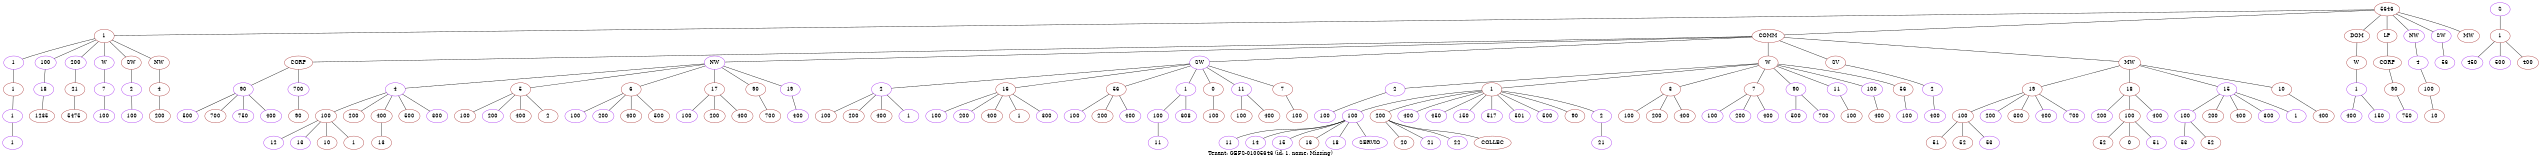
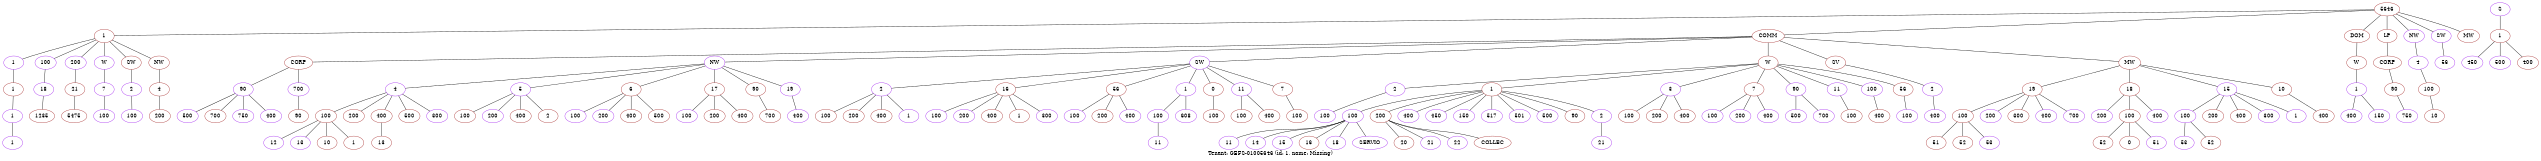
  graph {
    label="Tenant: GEFS-01005646 (id: 1, name: Missing)"
    node [color=purple]
    n1 [color=brown label=5646]
    n2 [color=brown label=1]
    n3 [color=brown label=COMM]
    n4 [color=brown label=DOM]
    n5 [color=brown label=LP]
    n6 [label=NW]
    n7 [label=SW]
    n8 [color=brown label=MW]
    n9 [label=1]
    n10 [label=100]
    n11 [label=200]
    n12 [label=W]
    n13 [color=brown label=SW]
    n14 [color=brown label=NW]
    n15 [color=brown label=CORP]
    n16 [label=NW]
    n17 [label=SW]
    n18 [color=brown label=W]
    n19 [color=brown label=SV]
    n20 [color=brown label=MW]
    n21 [color=brown label=W]
    n22 [color=brown label=CORP]
    n23 [label=4]
    n24 [label=56]
    n25 [color=brown label=1]
    n26 [label=18]
    n27 [color=brown label=21]
    n28 [label=7]
    n29 [label=2]
    n30 [color=brown label=4]
    n31 [label=90]
    n32 [label=700]
    n33 [label=4]
-   n34 [color=brown label=5]
+   n34 [label=5]
    n35 [color=brown label=6]
    n36 [color=brown label=17]
    n37 [color=brown label=90]
    n38 [label=19]
    n39 [label=2]
    n40 [color=brown label=16]
    n41 [color=brown label=56]
    n42 [label=1]
    n43 [color=brown label=0]
    n44 [label=11]
    n45 [color=brown label=7]
    n46 [label=2]
    n47 [color=brown label=1]
-   n48 [color=brown label=3]
+   n48 [label=3]
    n49 [color=brown label=7]
    n50 [label=90]
    n51 [label=11]
    n52 [label=100]
    n53 [color=brown label=56]
    n54 [label=2]
    n55 [label=S]
    n56 [color=brown label=1]
    n57 [color=brown label=19]
    n58 [color=brown label=18]
    n59 [label=15]
    n60 [color=brown label=10]
    n61 [label=1]
    n62 [color=brown label=90]
    n63 [color=brown label=100]
    n64 [label=1]
    n65 [color=brown label=1235]
    n66 [color=brown label=5475]
    n67 [label=100]
    n68 [label=100]
    n69 [color=brown label=200]
    n70 [label=500]
    n71 [color=brown label=700]
    n72 [label=750]
    n73 [label=400]
    n74 [color=brown label=90]
    n75 [color=brown label=100]
    n76 [color=brown label=200]
    n77 [color=brown label=400]
    n78 [color=brown label=500]
    n79 [label=300]
    n80 [color=brown label=100]
    n81 [label=200]
    n82 [color=brown label=400]
    n83 [color=brown label=2]
    n84 [label=100]
    n85 [label=200]
    n86 [color=brown label=400]
    n87 [color=brown label=500]
    n88 [label=100]
    n89 [color=brown label=200]
    n90 [color=brown label=400]
    n91 [color=brown label=700]
    n92 [label=400]
    n93 [color=brown label=100]
    n94 [color=brown label=200]
    n95 [color=brown label=400]
    n96 [label=1]
    n97 [label=100]
    n98 [label=200]
    n99 [color=brown label=400]
    n100 [color=brown label=1]
    n101 [label=300]
    n102 [label=100]
    n103 [color=brown label=200]
    n104 [label=400]
    n105 [label=100]
    n106 [label=608]
    n107 [color=brown label=100]
    n108 [color=brown label=100]
    n109 [color=brown label=400]
    n110 [color=brown label=100]
    n111 [label=100]
    n112 [label=100]
    n113 [color=brown label=200]
    n114 [label=400]
    n115 [label=450]
    n116 [label=150]
    n117 [label=517]
    n118 [label=501]
    n119 [label=500]
    n120 [color=brown label=90]
    n121 [label=2]
    n122 [color=brown label=100]
    n123 [color=brown label=200]
    n124 [color=brown label=400]
    n125 [label=100]
    n126 [label=200]
    n127 [label=400]
    n128 [label=500]
    n129 [label=700]
    n130 [color=brown label=100]
    n131 [color=brown label=400]
    n132 [label=100]
    n133 [label=400]
    n134 [label=450]
    n135 [label=500]
    n136 [color=brown label=400]
    n137 [color=brown label=100]
    n138 [label=200]
    n139 [color=brown label=300]
    n140 [label=400]
    n141 [label=700]
    n142 [label=200]
    n143 [color=brown label=100]
    n144 [label=400]
    n145 [label=100]
    n146 [color=brown label=200]
    n147 [color=brown label=400]
    n148 [label=300]
    n149 [label=1]
    n150 [color=brown label=400]
    n151 [label=400]
    n152 [label=150]
    n153 [label=750]
    n154 [color=brown label=10]
    n155 [label=1]
    n156 [label=12]
    n157 [label=13]
    n158 [color=brown label=10]
    n159 [color=brown label=1]
    n160 [color=brown label=13]
    n161 [label=11]
    n162 [label=11]
    n163 [label=14]
    n164 [label=15]
    n165 [color=brown label=16]
    n166 [label=18]
    n167 [label=SERVIO]
    n168 [color=brown label=20]
    n169 [label=21]
    n170 [label=22]
    n171 [color=brown label=COLLEC]
    n172 [label=21]
    n173 [color=brown label=51]
    n174 [color=brown label=52]
    n175 [label=53]
    n176 [color=brown label=52]
    n177 [color=brown label=0]
    n178 [label=51]
    n179 [label=53]
    n180 [color=brown label=52]
    n1 -- n2
    n1 -- n3
    n1 -- n4
    n1 -- n5
    n1 -- n6
    n1 -- n7
    n1 -- n8
    n2 -- n9
    n2 -- n10
    n2 -- n11
    n2 -- n12
    n2 -- n13
    n2 -- n14
    n3 -- n15
    n3 -- n16
    n3 -- n17
    n3 -- n18
    n3 -- n19
    n3 -- n20
    n4 -- n21
    n5 -- n22
    n6 -- n23
    n7 -- n24
    n9 -- n25
    n10 -- n26
    n11 -- n27
    n12 -- n28
    n13 -- n29
    n14 -- n30
    n15 -- n31
    n15 -- n32
    n16 -- n33
    n16 -- n34
    n16 -- n35
    n16 -- n36
    n16 -- n37
    n16 -- n38
    n17 -- n39
    n17 -- n40
    n17 -- n41
    n17 -- n42
    n17 -- n43
    n17 -- n44
    n17 -- n45
    n18 -- n46
    n18 -- n47
    n18 -- n48
    n18 -- n49
    n18 -- n50
    n18 -- n51
    n18 -- n52
    n18 -- n53
    n19 -- n54
    n20 -- n57
    n20 -- n58
    n20 -- n59
    n20 -- n60
    n21 -- n61
    n22 -- n62
    n23 -- n63
    n25 -- n64
    n26 -- n65
    n27 -- n66
    n28 -- n67
    n29 -- n68
    n30 -- n69
    n31 -- n70
    n31 -- n71
    n31 -- n72
    n31 -- n73
    n32 -- n74
    n33 -- n75
    n33 -- n76
    n33 -- n77
    n33 -- n78
    n33 -- n79
    n34 -- n80
    n34 -- n81
    n34 -- n82
    n34 -- n83
    n35 -- n84
    n35 -- n85
    n35 -- n86
    n35 -- n87
    n36 -- n88
    n36 -- n89
    n36 -- n90
    n37 -- n91
    n38 -- n92
    n39 -- n93
    n39 -- n94
    n39 -- n95
    n39 -- n96
    n40 -- n97
    n40 -- n98
    n40 -- n99
    n40 -- n100
    n40 -- n101
    n41 -- n102
    n41 -- n103
    n41 -- n104
    n42 -- n105
    n42 -- n106
    n43 -- n107
    n44 -- n108
    n44 -- n109
    n45 -- n110
    n46 -- n111
    n47 -- n112
    n47 -- n113
    n47 -- n114
    n47 -- n115
    n47 -- n116
    n47 -- n117
    n47 -- n118
    n47 -- n119
    n47 -- n120
    n47 -- n121
    n48 -- n122
    n48 -- n123
    n48 -- n124
    n49 -- n125
    n49 -- n126
    n49 -- n127
    n50 -- n128
    n50 -- n129
    n51 -- n130
    n52 -- n131
    n53 -- n132
    n54 -- n133
    n55 -- n56
    n56 -- n134
    n56 -- n135
    n56 -- n136
    n57 -- n137
    n57 -- n138
    n57 -- n139
    n57 -- n140
    n57 -- n141
    n58 -- n142
    n58 -- n143
    n58 -- n144
    n59 -- n145
    n59 -- n146
    n59 -- n147
    n59 -- n148
    n59 -- n149
    n60 -- n150
    n61 -- n151
    n61 -- n152
    n62 -- n153
    n63 -- n154
    n64 -- n155
    n75 -- n156
    n75 -- n157
    n75 -- n158
    n75 -- n159
    n77 -- n160
    n105 -- n161
    n112 -- n162
    n112 -- n163
    n112 -- n164
    n112 -- n165
    n112 -- n166
    n112 -- n167
    n113 -- n168
    n113 -- n169
    n113 -- n170
    n113 -- n171
    n121 -- n172
    n137 -- n173
    n137 -- n174
    n137 -- n175
    n143 -- n176
    n143 -- n177
    n143 -- n178
    n145 -- n179
    n145 -- n180
  }
